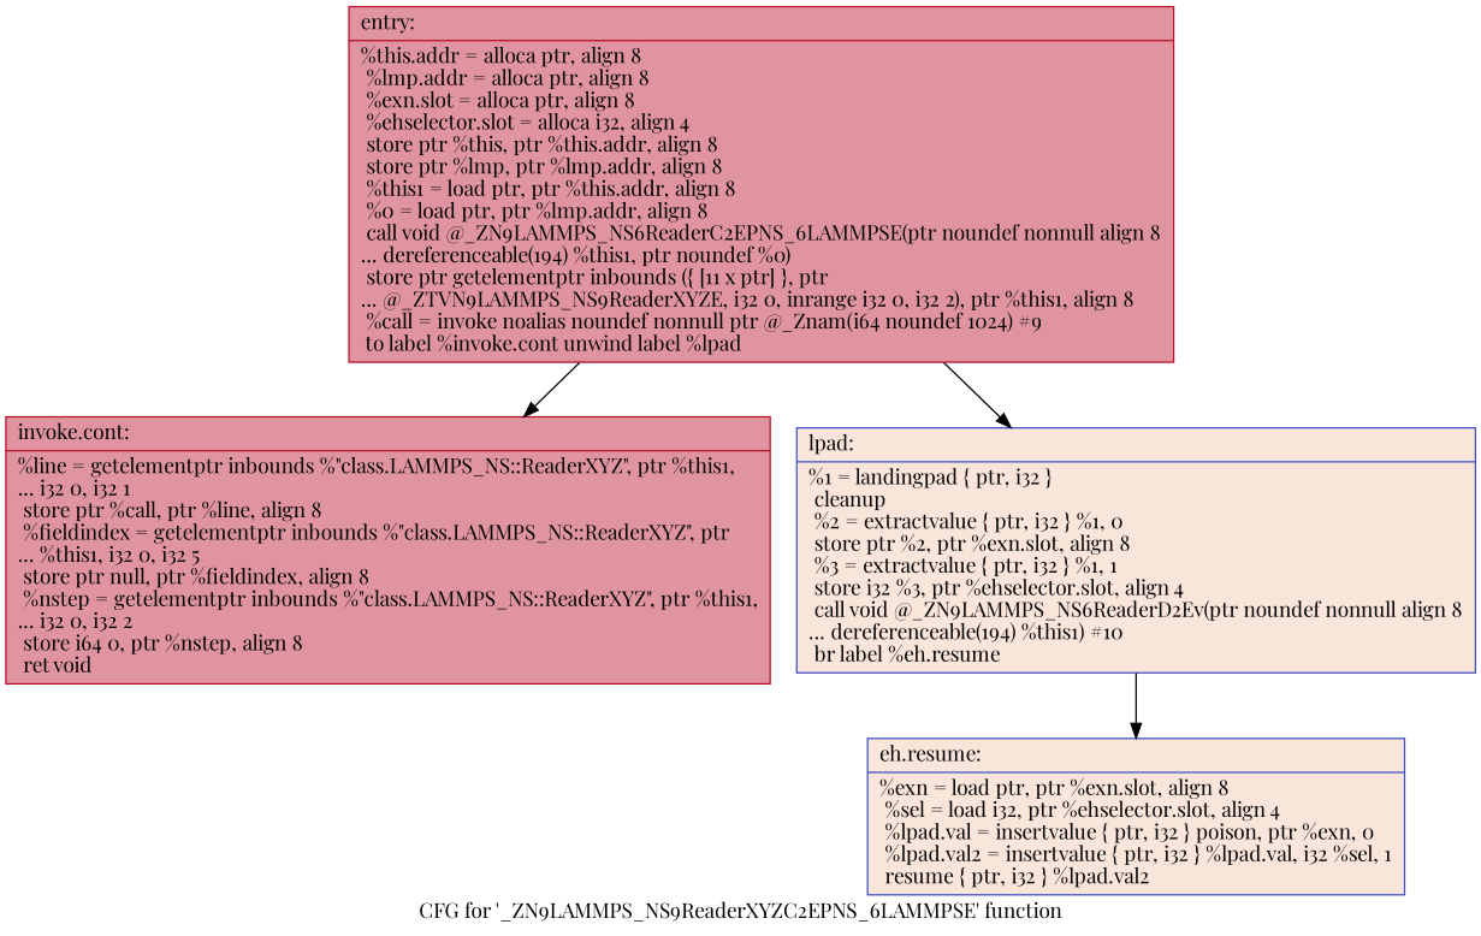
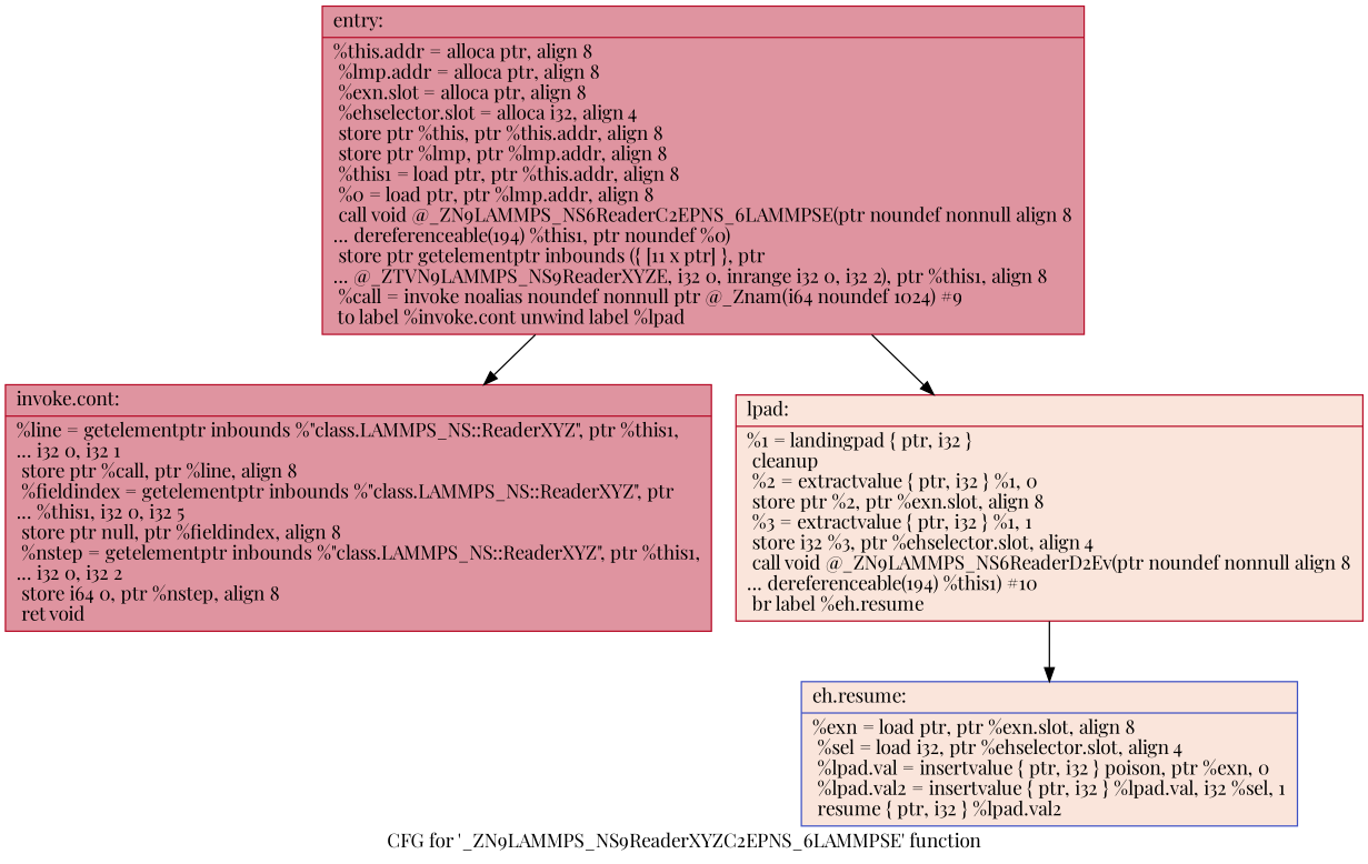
  digraph {
    label="CFG for '_ZN9LAMMPS_NS9ReaderXYZC2EPNS_6LAMMPSE' function"
    fontname="Playfair Display"
    node [color="#b70d28ff" fillcolor="#b70d2870" fontname="Playfair Display" shape=record style=filled]
    edge [fontname="Playfair Display"]
    n1 [label="{entry:\l|  %this.addr = alloca ptr, align 8\l  %lmp.addr = alloca ptr, align 8\l  %exn.slot = alloca ptr, align 8\l  %ehselector.slot = alloca i32, align 4\l  store ptr %this, ptr %this.addr, align 8\l  store ptr %lmp, ptr %lmp.addr, align 8\l  %this1 = load ptr, ptr %this.addr, align 8\l  %0 = load ptr, ptr %lmp.addr, align 8\l  call void @_ZN9LAMMPS_NS6ReaderC2EPNS_6LAMMPSE(ptr noundef nonnull align 8\l... dereferenceable(194) %this1, ptr noundef %0)\l  store ptr getelementptr inbounds (\{ [11 x ptr] \}, ptr\l... @_ZTVN9LAMMPS_NS9ReaderXYZE, i32 0, inrange i32 0, i32 2), ptr %this1, align 8\l  %call = invoke noalias noundef nonnull ptr @_Znam(i64 noundef 1024) #9\l          to label %invoke.cont unwind label %lpad\l}"]
    n2 [label="{invoke.cont:\l|  %line = getelementptr inbounds %\"class.LAMMPS_NS::ReaderXYZ\", ptr %this1,\l... i32 0, i32 1\l  store ptr %call, ptr %line, align 8\l  %fieldindex = getelementptr inbounds %\"class.LAMMPS_NS::ReaderXYZ\", ptr\l... %this1, i32 0, i32 5\l  store ptr null, ptr %fieldindex, align 8\l  %nstep = getelementptr inbounds %\"class.LAMMPS_NS::ReaderXYZ\", ptr %this1,\l... i32 0, i32 2\l  store i64 0, ptr %nstep, align 8\l  ret void\l}"]
-   n3 [color="#3d50c3ff" fillcolor="#f4c5ad70" label="{lpad:\l|  %1 = landingpad \{ ptr, i32 \}\l          cleanup\l  %2 = extractvalue \{ ptr, i32 \} %1, 0\l  store ptr %2, ptr %exn.slot, align 8\l  %3 = extractvalue \{ ptr, i32 \} %1, 1\l  store i32 %3, ptr %ehselector.slot, align 4\l  call void @_ZN9LAMMPS_NS6ReaderD2Ev(ptr noundef nonnull align 8\l... dereferenceable(194) %this1) #10\l  br label %eh.resume\l}"]
+   n3 [fillcolor="#f4c5ad70" label="{lpad:\l|  %1 = landingpad \{ ptr, i32 \}\l          cleanup\l  %2 = extractvalue \{ ptr, i32 \} %1, 0\l  store ptr %2, ptr %exn.slot, align 8\l  %3 = extractvalue \{ ptr, i32 \} %1, 1\l  store i32 %3, ptr %ehselector.slot, align 4\l  call void @_ZN9LAMMPS_NS6ReaderD2Ev(ptr noundef nonnull align 8\l... dereferenceable(194) %this1) #10\l  br label %eh.resume\l}"]
    n4 [color="#3d50c3ff" fillcolor="#f4c5ad70" label="{eh.resume:\l|  %exn = load ptr, ptr %exn.slot, align 8\l  %sel = load i32, ptr %ehselector.slot, align 4\l  %lpad.val = insertvalue \{ ptr, i32 \} poison, ptr %exn, 0\l  %lpad.val2 = insertvalue \{ ptr, i32 \} %lpad.val, i32 %sel, 1\l  resume \{ ptr, i32 \} %lpad.val2\l}"]
    n1 -> n2
    n1 -> n3
    n3 -> n4
  }
